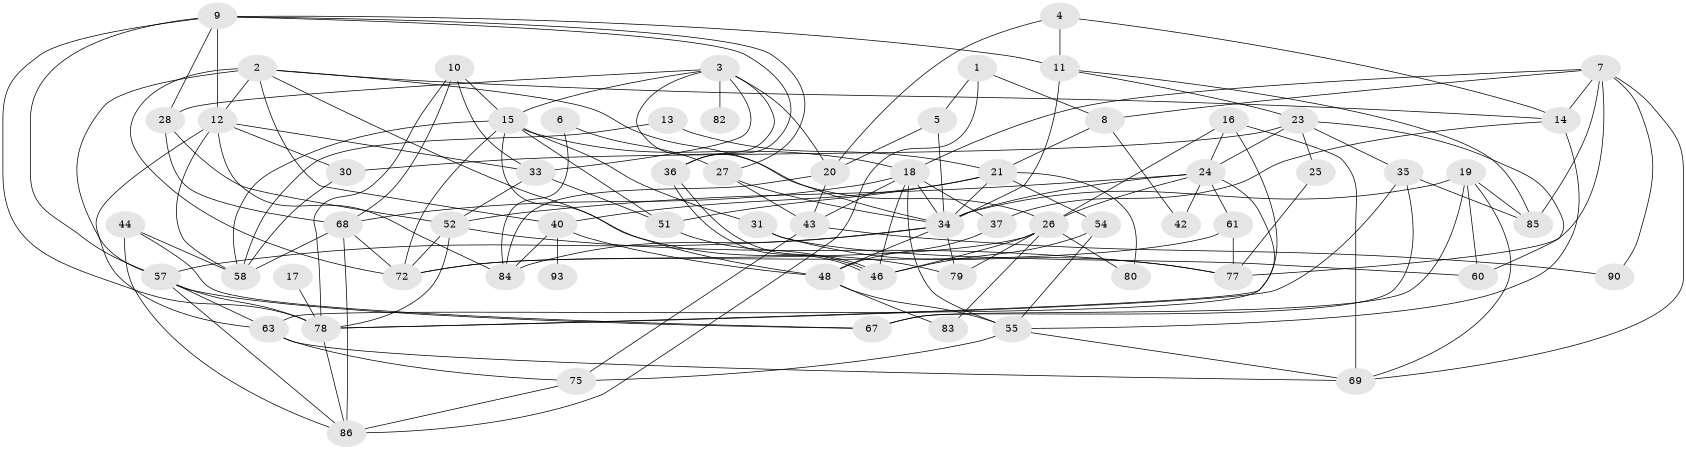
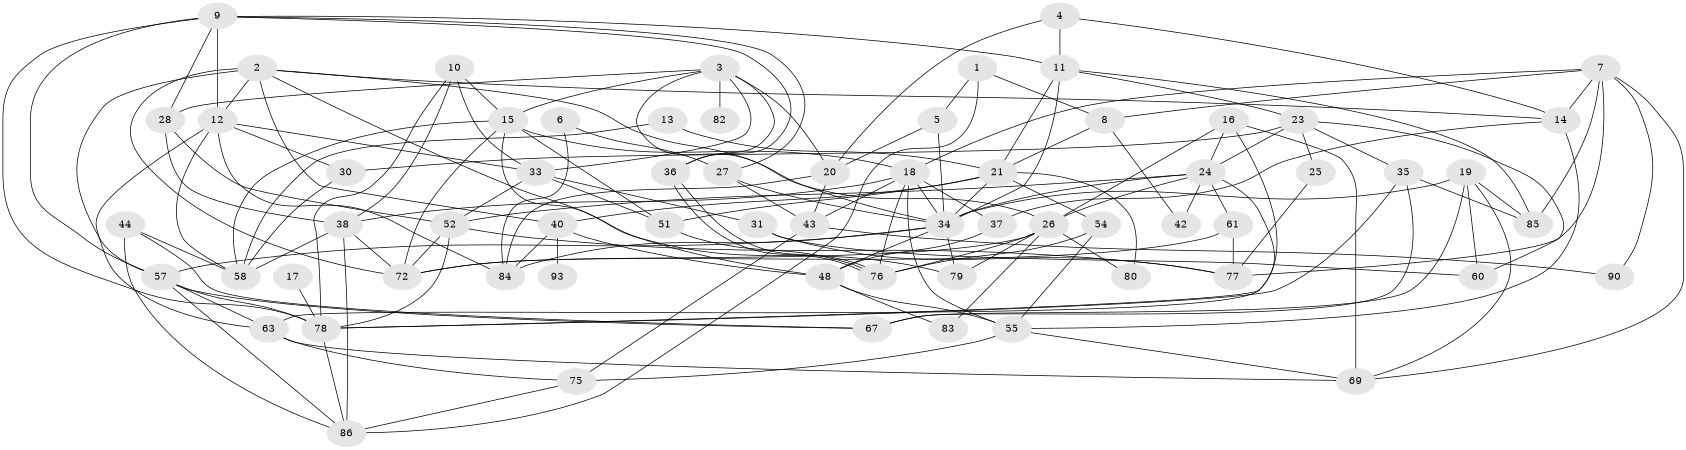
  graph {
    node [color=gray90 style=filled]
    1
    5
    8
    86
    20
    34 [super="+74"]
    21 [super="+68"]
    42
    12 [super="+50"]
    33 [super="+47"]
    84
    30
    58 [super="+62"]
    63 [super="+89"]
    2
    14 [super="+29"]
    26 [super="+53"]
    40 [super="+45"]
    57 [super="+66"]
    72 [super="+73"]
    79
    37
    55
-   76 [label=46]
+   76
    80
    83
    48 [super="+49"]
    93
    78 [super="+87"]
    67 [super="+92"]
    3 [super="+22"]
    15 [super="+59"]
    28 [super="+39"]
    36
    82
    18 [super="+64"]
    31
    n38 [label=51]
    43 [super="+65"]
-   38 [super="+56" label=68]
+   38 [super="+56"]
    52
    4 [super="+51"]
    11 [super="+32"]
    85
    23 [super="+70"]
    6
    27
    7 [super="+81"]
    69 [super="+88"]
    77
    90
    54
    9 [super="+71"]
    10
    24 [super="+46"]
    60
    25
    35
    75
    13
    16 [super="+91"]
    61
    17
    19
    44
    1 -- 5
    1 -- 8
    1 -- 86
    5 -- 20
    5 -- 34
    8 -- 21
    8 -- 42
    20 -- 84
    20 -- 43
    34 -- 84
    34 -- 57
    34 -- 79
    34 -- 48
    21 -- 34
    21 -- 40
    21 -- 80
    21 -- n38
    21 -- 54
    12 -- 33
    12 -- 84
    12 -- 30
    12 -- 58
    12 -- 63
    33 -- n38
    33 -- 52
    30 -- 58
    63 -- 69
    63 -- 75
    2 -- 12
    2 -- 14
    2 -- 26
    2 -- 40
    2 -- 57
    2 -- 72
    2 -- 79
    14 -- 37
    14 -- 55
    26 -- 72
    26 -- 79
    26 -- 76
    26 -- 80
    26 -- 83
    40 -- 84
    40 -- 48
    40 -- 93 [weight=2]
    57 -- 86
    57 -- 63
    57 -- 78
    57 -- 67
    37 -- 48
    55 -- 69
    55 -- 75
    48 -- 55
    48 -- 83
    78 -- 86
    3 -- 20
    3 -- 34
    3 -- 33
    3 -- 15
    3 -- 28
    3 -- 36
    3 -- 82
    15 -- 58
    15 -- 72
    15 -- 48
    15 -- 18
-   15 -- 31
+   33 -- 31
    15 -- n38
    28 -- 38
    28 -- 52
    36 -- 76
    36 -- 76
    18 -- 34
    18 -- 37
    18 -- 55
    18 -- 76
    18 -- 43
    18 -- 38
    31 -- 77
    31 -- 60
    n38 -- 76
    43 -- 90
    43 -- 75
    38 -- 86
    38 -- 58
    38 -- 72
    52 -- 72
    52 -- 78
    52 -- 77
    4 -- 20
    4 -- 14
    4 -- 11
    11 -- 34
+   11 -- 21
    11 -- 85
    11 -- 23
    23 -- 30
    23 -- 24
    23 -- 60
    23 -- 25
    23 -- 35
    6 -- 84
    6 -- 27
    27 -- 34
    27 -- 43
    7 -- 8
    7 -- 14
    7 -- 18
    7 -- 85
    7 -- 69
    7 -- 77
    7 -- 90
    54 -- 55
    54 -- 76
    9 -- 12
    9 -- 57
    9 -- 78
    9 -- 28
    9 -- 36
    9 -- 11
    9 -- 27
    10 -- 33
    10 -- 78
    10 -- 15
    10 -- 38
    24 -- 34
    24 -- 42
    24 -- 26
    24 -- 78
    24 -- 52
    24 -- 61
    25 -- 77
    35 -- 78
    35 -- 67
    35 -- 85
    75 -- 86
    13 -- 21
    13 -- 58
    16 -- 63
    16 -- 26
    16 -- 69
    16 -- 24
    61 -- 72
    61 -- 77
    17 -- 78 [weight=2]
    19 -- 34
    19 -- 67
    19 -- 85
    19 -- 69
    19 -- 60
    44 -- 86
    44 -- 58
    44 -- 67
  }
